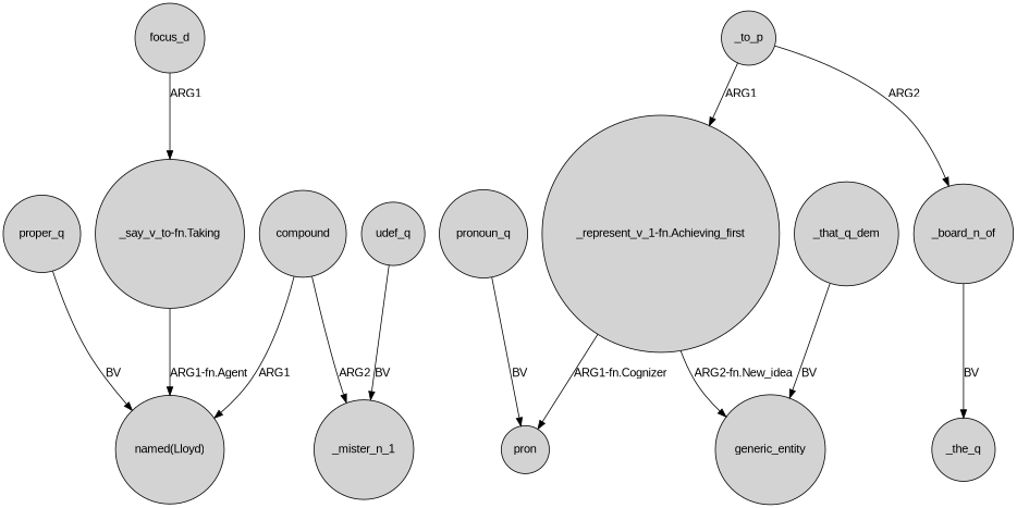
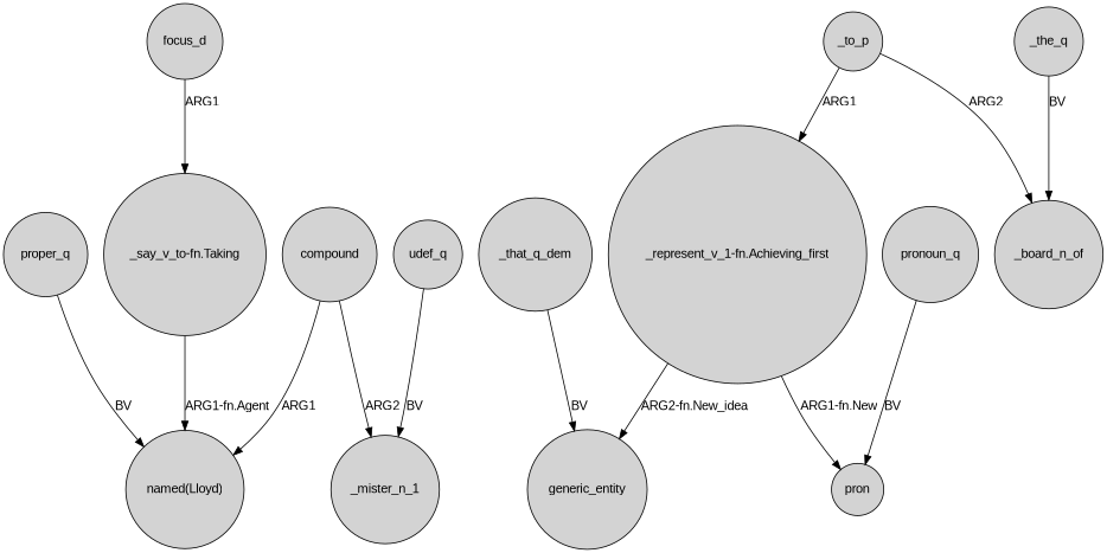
  digraph {
    fontname="Liberation Sans"
    node [fontname="Liberation Sans" shape=circle style=filled]
    edge [fontname="Liberation Sans"]
    "_say_v_to-fn.Taking"
    "named(Lloyd)"
    "_represent_v_1-fn.Achieving_first"
    generic_entity
    pron
    _to_p
    _board_n_of
    proper_q
    compound
    _mister_n_1
    focus_d
    udef_q
    _the_q
    _that_q_dem
    pronoun_q
    "_say_v_to-fn.Taking" -> "named(Lloyd)" [label="ARG1-fn.Agent"]
    "_represent_v_1-fn.Achieving_first" -> generic_entity [label="ARG2-fn.New_idea"]
-   "_represent_v_1-fn.Achieving_first" -> pron [label="ARG1-fn.Cognizer"]
+   "_represent_v_1-fn.Achieving_first" -> pron [label="ARG1-fn.New"]
    _to_p -> "_represent_v_1-fn.Achieving_first" [label=ARG1]
    _to_p -> _board_n_of [label=ARG2]
    proper_q -> "named(Lloyd)" [label=BV]
    compound -> "named(Lloyd)" [label=ARG1]
    compound -> _mister_n_1 [label=ARG2]
    focus_d -> "_say_v_to-fn.Taking" [label=ARG1]
    udef_q -> _mister_n_1 [label=BV]
-   _board_n_of -> _the_q [label=BV]
+   _the_q -> _board_n_of [label=BV]
    _that_q_dem -> generic_entity [label=BV]
    pronoun_q -> pron [label=BV]
  }
